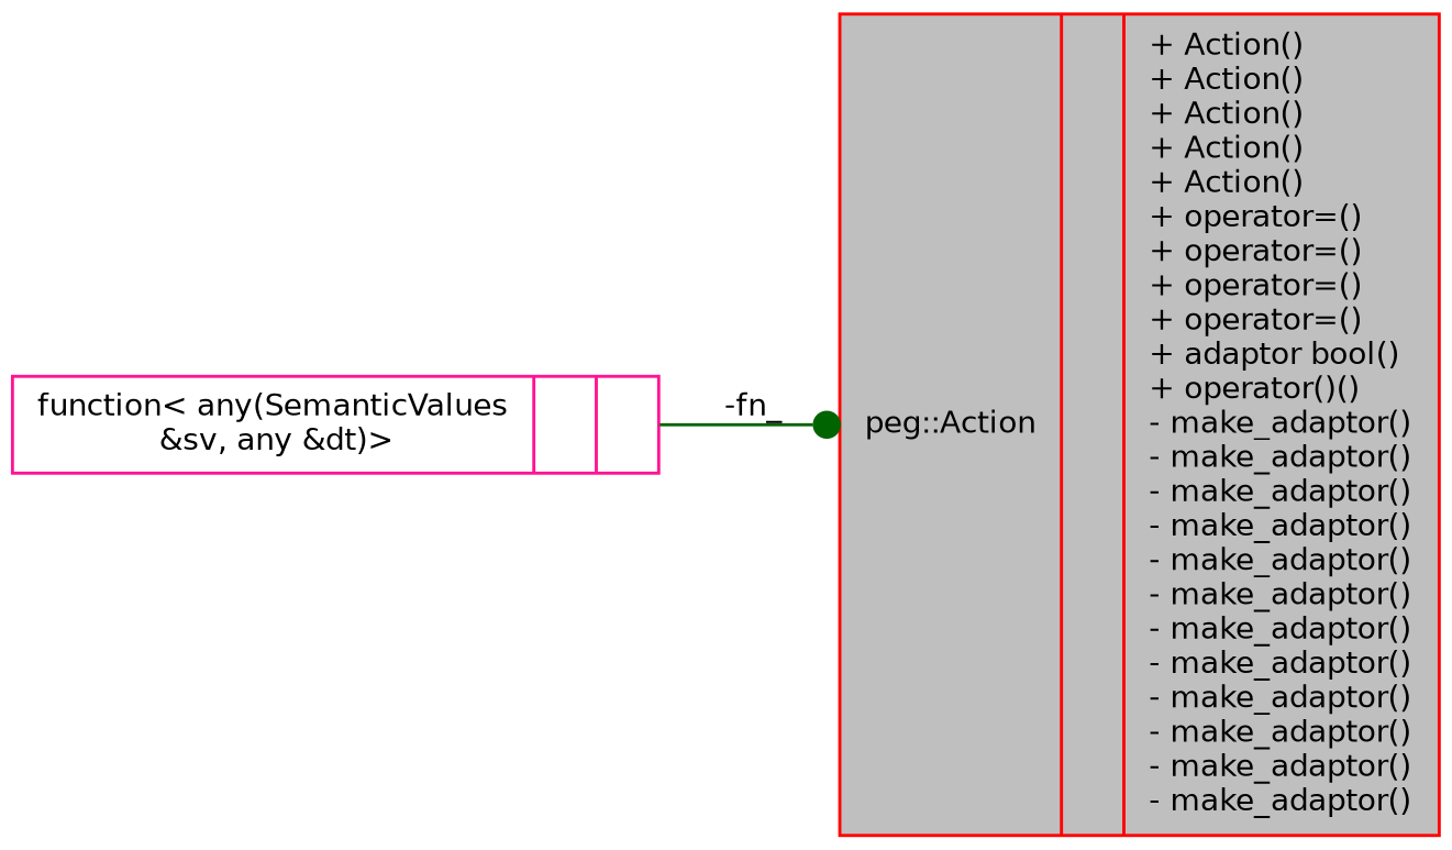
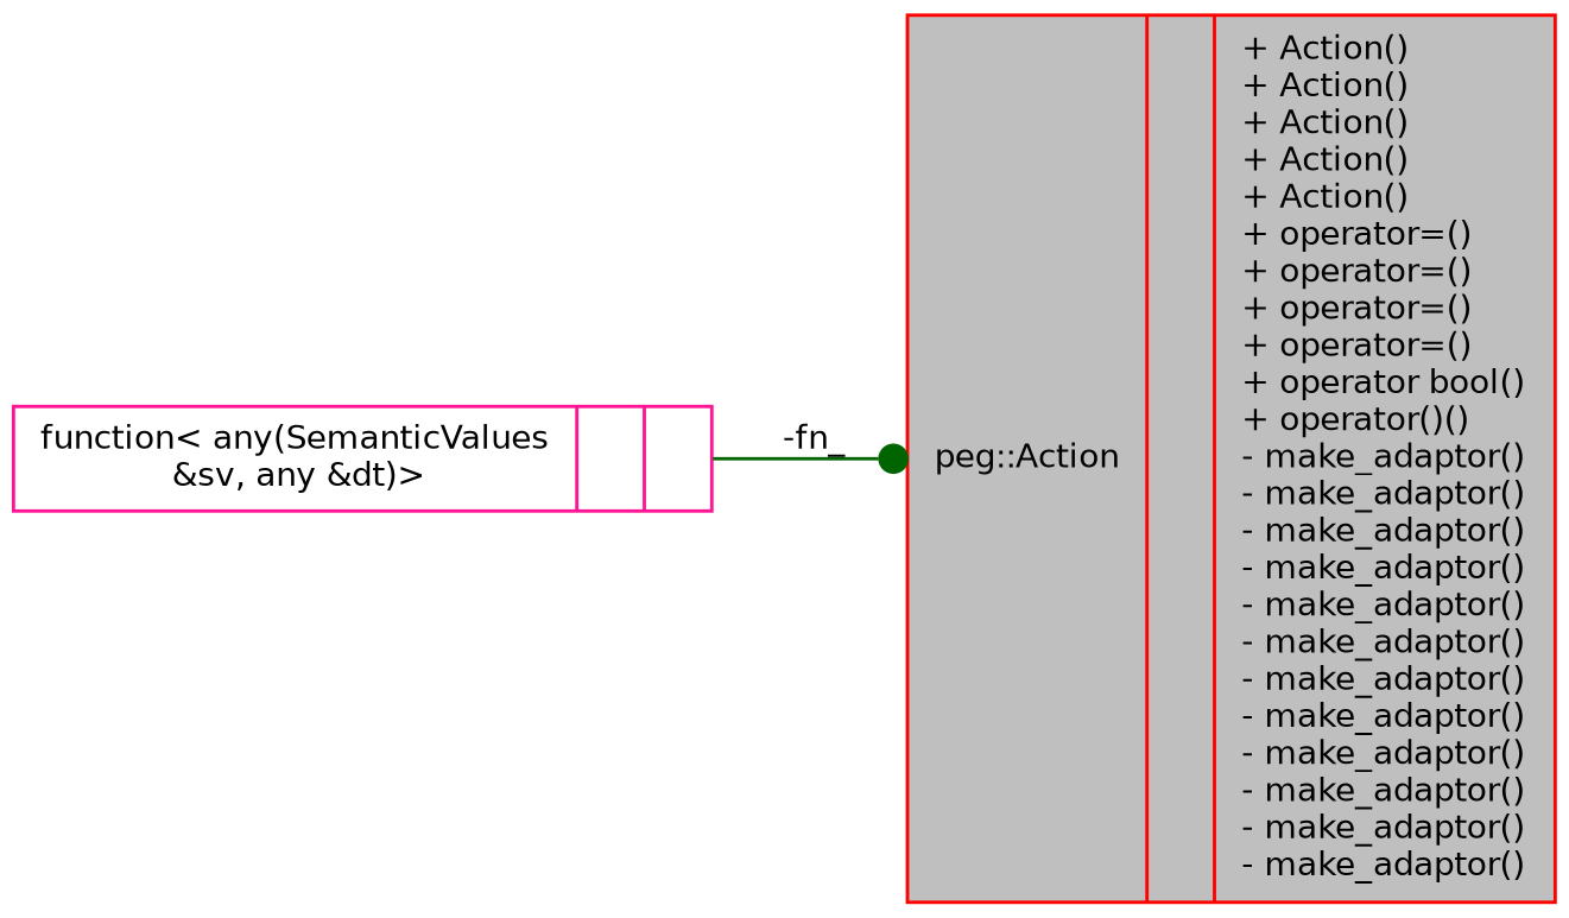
  digraph {
    rankdir=LR
    node [fontname=Helvetica fontsize=10 shape=record style=filled]
-   n1 [color=red fillcolor=grey75 fontcolor=black height=0.2 label="{peg::Action\n||+ Action()\l+ Action()\l+ Action()\l+ Action()\l+ Action()\l+ operator=()\l+ operator=()\l+ operator=()\l+ operator=()\l+ adaptor bool()\l+ operator()()\l- make_adaptor()\l- make_adaptor()\l- make_adaptor()\l- make_adaptor()\l- make_adaptor()\l- make_adaptor()\l- make_adaptor()\l- make_adaptor()\l- make_adaptor()\l- make_adaptor()\l- make_adaptor()\l- make_adaptor()\l}" width=0.4]
+   n1 [color=red fillcolor=grey75 fontcolor=black height=0.2 label="{peg::Action\n||+ Action()\l+ Action()\l+ Action()\l+ Action()\l+ Action()\l+ operator=()\l+ operator=()\l+ operator=()\l+ operator=()\l+ operator bool()\l+ operator()()\l- make_adaptor()\l- make_adaptor()\l- make_adaptor()\l- make_adaptor()\l- make_adaptor()\l- make_adaptor()\l- make_adaptor()\l- make_adaptor()\l- make_adaptor()\l- make_adaptor()\l- make_adaptor()\l- make_adaptor()\l}" width=0.4]
    n2 [color=deeppink fillcolor=white height=0.2 label="{function\< any(SemanticValues\l &sv, any &dt)\>\n||}" width=0.4]
    n2 -> n1 [arrowhead=dot color=darkgreen fontname=Helvetica fontsize=10 label=" -fn_" labelfontname=Helvetica labelfontsize=10 style=solid]
  }
